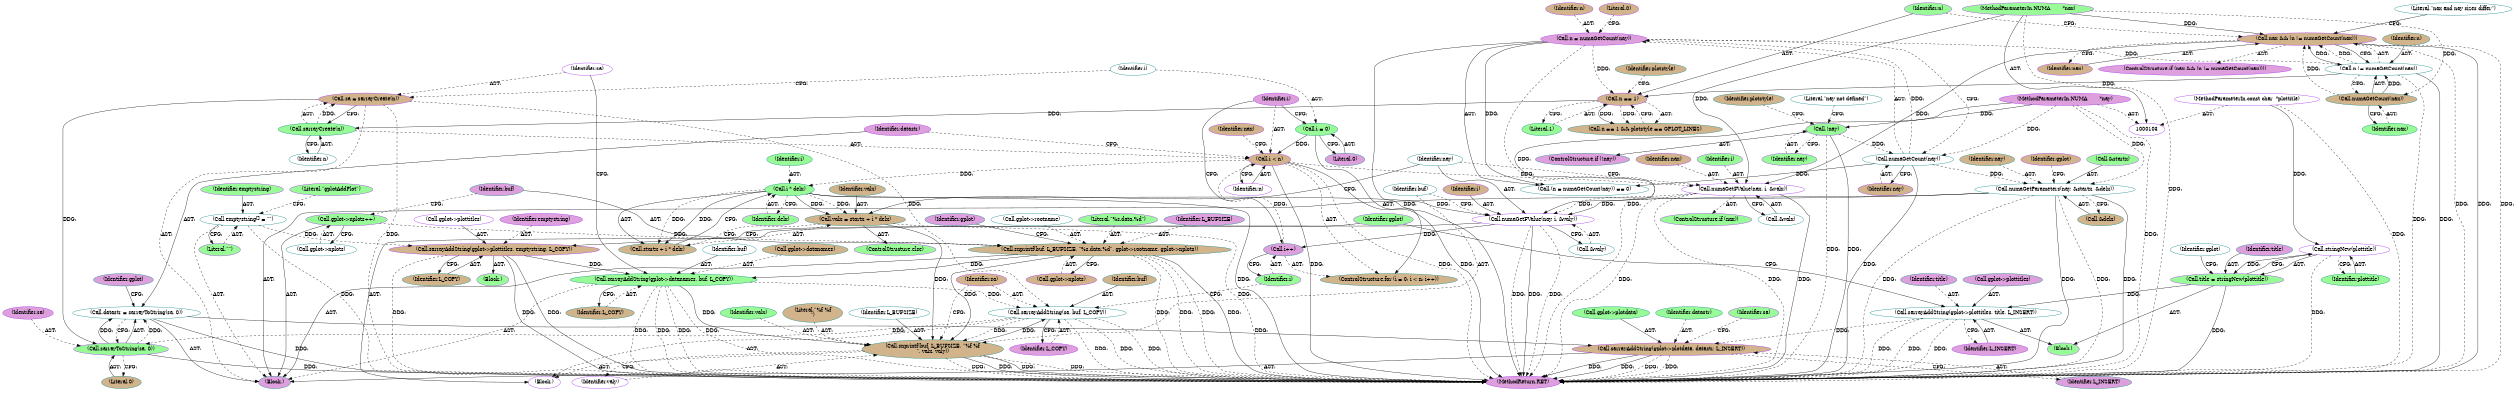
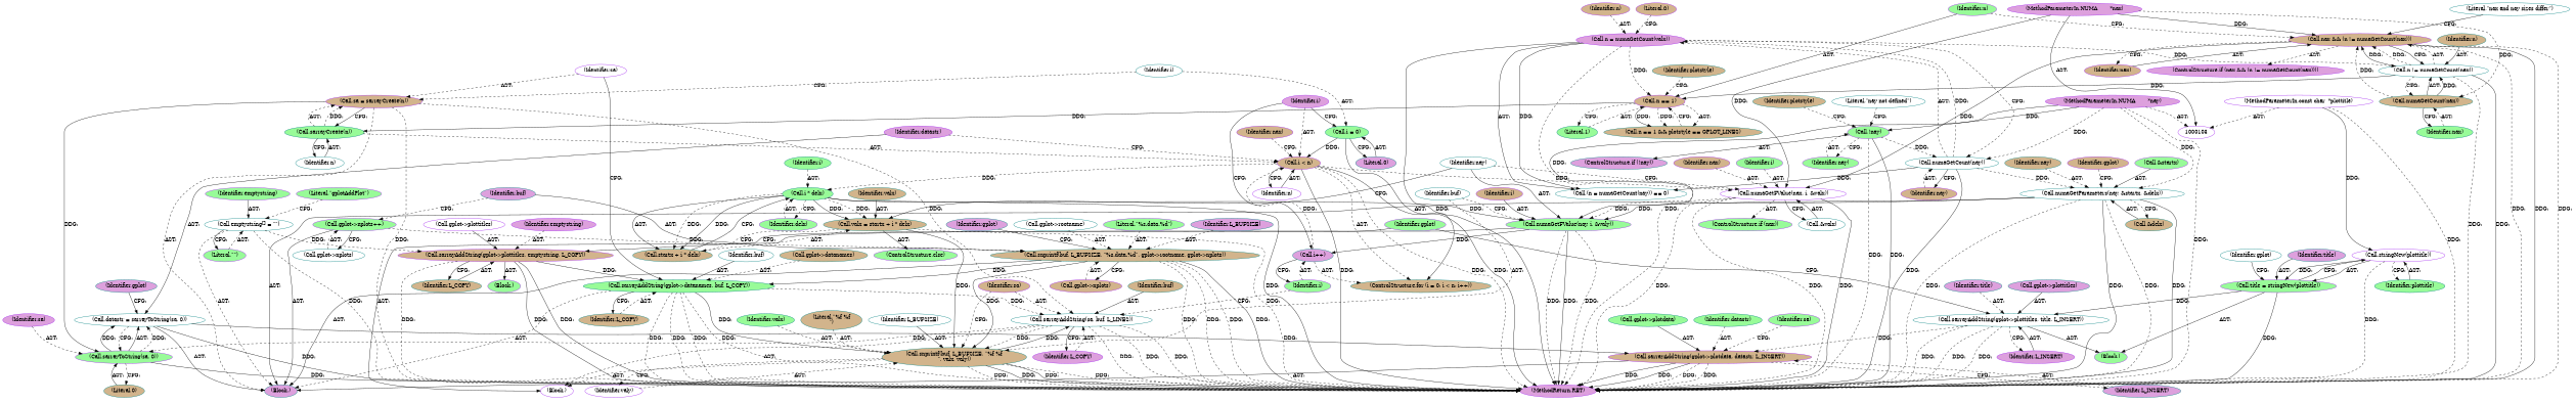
  digraph {
    fontname="DejaVu Serif"
    node [color=teal fillcolor=tan fontname="DejaVu Serif" style=filled]
    edge [fontname="DejaVu Serif" style=dashed]
    n1 [color=purple label="(Call,sarrayAddString(gplot->plotdata, datastr, L_INSERT))"]
    n2 [color=purple fillcolor=plum label="(MethodReturn,RET)"]
    n3 [fillcolor=plum label="(Block,)"]
    n4 [fillcolor=plum label="(Identifier,L_INSERT)"]
    n5 [fillcolor=white label="(Call,datastr = sarrayToString(sa, 0))"]
    n6 [color=purple fillcolor=palegreen label="(Call,sarrayToString(sa, 0))"]
    n7 [label="(Literal,0)"]
-   n8 [fillcolor=white label="(Call,sarrayAddString(sa, buf, L_COPY))"]
+   n8 [fillcolor=white label="(Call,sarrayAddString(sa, buf, L_LINES))"]
    n9 [label="(Call,snprintf(buf, L_BUFSIZE, \"%f %f\n\", valx, valy))"]
    n10 [color=purple fillcolor=plum label="(Identifier,L_COPY)"]
    n11 [color=purple fillcolor=white label="(Block,)"]
    n12 [color=purple fillcolor=white label="(Identifier,valy)"]
    n13 [color=purple label="(Call,sa = sarrayCreate(n))"]
    n14 [fillcolor=palegreen label="(Call,sarrayCreate(n))"]
    n15 [color=purple label="(Call,i < n)"]
    n16 [fillcolor=white label="(Identifier,n)"]
    n17 [color=purple fillcolor=white label="(Call,numaGetFValue(nax, i, &valx))"]
    n18 [fillcolor=palegreen label="(Call,i * delx)"]
    n19 [color=purple fillcolor=white label="(Identifier,n)"]
    n20 [label="(ControlStructure,for (i = 0; i < n; i++))"]
    n21 [color=purple label="(Call,n == 1)"]
    n22 [label="(Call,n == 1 && plotstyle == GPLOT_LINES)"]
    n23 [fillcolor=palegreen label="(Literal,1)"]
-   n24 [color=purple fillcolor=plum label="(Call,n = numaGetCount(nay))"]
+   n24 [color=purple fillcolor=plum label="(Call,n = numaGetCount(valx))"]
    n25 [fillcolor=white label="(Call,numaGetCount(nay))"]
    n26 [fillcolor=white label="(Call,n != numaGetCount(nax))"]
    n27 [fillcolor=white label="(Call,(n = numaGetCount(nay)) == 0)"]
    n28 [fillcolor=white label="(Call,numaGetParameters(nay, &startx, &delx))"]
    n29 [color=purple label="(Identifier,nay)"]
    n30 [label="(Call,numaGetCount(nax))"]
    n31 [color=purple label="(Call,nax && (n != numaGetCount(nax)))"]
-   n32 [color=purple fillcolor=white label="(Call,numaGetFValue(nay, i, &valy))"]
+   n32 [color=purple fillcolor=palegreen label="(Call,numaGetFValue(nay, i, &valy))"]
    n33 [label="(Call,&delx)"]
    n34 [color=purple fillcolor=palegreen label="(Call,!nay)"]
    n35 [color=purple fillcolor=palegreen label="(Identifier,nay)"]
    n36 [fillcolor=plum label="(ControlStructure,if (!nay))"]
    n37 [color=purple fillcolor=plum label="(MethodParameterIn,NUMA        *nay)"]
    1000103 [color=purple fillcolor=white]
    n39 [fillcolor=plum label="(Call,i++)"]
-   n40 [fillcolor=white label="(Call,&valy)"]
    n41 [fillcolor=palegreen label="(Identifier,nax)"]
    n42 [color=purple fillcolor=plum label="(ControlStructure,if (nax && (n != numaGetCount(nax))))"]
    n43 [color=purple label="(Identifier,nax)"]
-   n44 [color=purple fillcolor=palegreen label="(MethodParameterIn,NUMA        *nax)"]
+   n44 [color=purple fillcolor=plum label="(MethodParameterIn,NUMA        *nax)"]
    n45 [fillcolor=white label="(Call,&valx)"]
    n46 [color=purple fillcolor=palegreen label="(ControlStructure,if (nax))"]
    n47 [fillcolor=palegreen label="(Call,sarrayAddString(gplot->datanames, buf, L_COPY))"]
    n48 [label="(Identifier,L_COPY)"]
    n49 [label="(Call,snprintf(buf, L_BUFSIZE, \"%s.data.%d\", gplot->rootname, gplot->nplots))"]
    n50 [color=purple label="(Call,gplot->nplots)"]
    n51 [color=purple fillcolor=palegreen label="(Call,gplot->nplots++)"]
    n52 [fillcolor=white label="(Call,gplot->nplots)"]
    n53 [color=purple label="(Call,sarrayAddString(gplot->plottitles, emptystring, L_COPY))"]
    n54 [color=purple fillcolor=palegreen label="(Block,)"]
    n55 [label="(Identifier,L_COPY)"]
    n56 [fillcolor=white label="(Call,emptystring[] = \"\")"]
    n57 [color=purple fillcolor=palegreen label="(Literal,\"\")"]
    n58 [label="(Call,valx = startx + i * delx)"]
    n59 [label="(Call,startx + i * delx)"]
    n60 [color=purple fillcolor=palegreen label="(ControlStructure,else)"]
    n61 [color=purple fillcolor=palegreen label="(Identifier,delx)"]
    n62 [fillcolor=palegreen label="(Call,i = 0)"]
    n63 [fillcolor=plum label="(Literal,0)"]
    n64 [color=purple fillcolor=palegreen label="(Identifier,i)"]
    n65 [fillcolor=white label="(Call,sarrayAddString(gplot->plottitles, title, L_INSERT))"]
    n66 [color=purple fillcolor=plum label="(Identifier,L_INSERT)"]
    n67 [color=purple fillcolor=palegreen label="(Block,)"]
    n68 [color=purple fillcolor=palegreen label="(Call,title = stringNew(plottitle))"]
    n69 [color=purple fillcolor=white label="(Call,stringNew(plottitle))"]
    n70 [fillcolor=palegreen label="(Identifier,plottitle)"]
    n71 [color=purple fillcolor=white label="(MethodParameterIn,const char  *plottitle)"]
    n72 [color=purple label="(Literal,0)"]
    n73 [fillcolor=palegreen label="(Call,gplot->plotdata)"]
    n74 [fillcolor=palegreen label="(Identifier,valx)"]
    n75 [fillcolor=plum label="(Identifier,gplot)"]
    n76 [color=purple fillcolor=plum label="(Identifier,i)"]
    n77 [fillcolor=white label="(Literal,\"nax and nay sizes differ\")"]
    n78 [color=purple fillcolor=palegreen label="(Identifier,gplot)"]
    n79 [label="(Identifier,plotstyle)"]
    n80 [color=purple label="(Identifier,nax)"]
    n81 [color=purple label="(Identifier,nax)"]
    n82 [fillcolor=palegreen label="(Identifier,datastr)"]
    n83 [fillcolor=white label="(Literal,\"nay not defined\")"]
    n84 [fillcolor=plum label="(Call,gplot->plottitles)"]
    n85 [fillcolor=white label="(Identifier,buf)"]
    n86 [color=purple label="(Identifier,gplot)"]
    n87 [color=purple fillcolor=plum label="(Identifier,datastr)"]
    n88 [fillcolor=plum label="(Identifier,title)"]
    n89 [color=purple fillcolor=plum label="(Identifier,sa)"]
    n90 [color=purple fillcolor=plum label="(Identifier,emptystring)"]
    n91 [color=purple label="(Identifier,i)"]
    n92 [label="(Identifier,plotstyle)"]
    n93 [color=purple fillcolor=palegreen label="(Identifier,i)"]
    n94 [fillcolor=plum label="(Identifier,gplot)"]
    n95 [label="(Literal,\"%f %f\n\")"]
    n96 [label="(Identifier,n)"]
    n97 [color=purple fillcolor=white label="(Identifier,sa)"]
    n98 [color=purple fillcolor=palegreen label="(Call,&startx)"]
    n99 [color=purple fillcolor=palegreen label="(Literal,\"gplotAddPlot\")"]
    n100 [label="(Identifier,nay)"]
    n101 [fillcolor=white label="(Call,gplot->rootname)"]
    n102 [color=purple fillcolor=palegreen label="(Identifier,n)"]
    n103 [color=purple fillcolor=palegreen label="(Identifier,sa)"]
    n104 [fillcolor=white label="(Identifier,gplot)"]
    n105 [label="(Call,gplot->datanames)"]
    n106 [color=purple fillcolor=white label="(Call,gplot->plottitles)"]
    n107 [fillcolor=white label="(Identifier,buf)"]
    n108 [color=purple fillcolor=palegreen label="(Identifier,emptystring)"]
    n109 [fillcolor=plum label="(Identifier,buf)"]
    n110 [label="(Identifier,buf)"]
    n111 [color=purple fillcolor=palegreen label="(Literal,\"%s.data.%d\")"]
    n112 [fillcolor=white label="(Identifier,L_BUFSIZE)"]
    n113 [fillcolor=plum label="(Identifier,L_BUFSIZE)"]
    n114 [fillcolor=palegreen label="(Identifier,i)"]
    n115 [label="(Identifier,valx)"]
    n116 [color=purple label="(Identifier,sa)"]
    n117 [color=purple label="(Identifier,n)"]
    n118 [fillcolor=plum label="(Identifier,title)"]
    n119 [fillcolor=white label="(Identifier,i)"]
    n120 [fillcolor=white label="(Identifier,nay)"]
    n1 -> n2 [label="DDG: " style=solid]
    n1 -> n2 [label="DDG: "]
    n1 -> n2 [label="DDG: "]
    n1 -> n2 [label="DDG: " style=solid]
    n1 -> n3 [label="AST: " style=solid]
    n1 -> n4 [label="CFG: "]
    n4 -> n1 [label="AST: "]
    n5 -> n1 [label="DDG: " style=solid]
    n5 -> n2 [label="DDG: " style=solid]
    n5 -> n3 [label="AST: " style=solid]
    n5 -> n6 [label="CFG: "]
    n6 -> n2 [label="DDG: " style=solid]
    n6 -> n5 [label="AST: " style=solid]
    n6 -> n5 [label="DDG: "]
    n6 -> n5 [label="DDG: " style=solid]
    n6 -> n7 [label="CFG: "]
    n7 -> n6 [label="AST: " style=solid]
    n8 -> n2 [label="DDG: "]
    n8 -> n2 [label="DDG: "]
    n8 -> n2 [label="DDG: "]
    n8 -> n6 [label="DDG: "]
    n8 -> n9 [label="DDG: "]
    n8 -> n10 [label="CFG: " style=solid]
    n8 -> n11 [label="AST: "]
    n9 -> n2 [label="DDG: "]
    n9 -> n2 [label="DDG: "]
    n9 -> n2 [label="DDG: " style=solid]
    n9 -> n2 [label="DDG: " style=solid]
    n9 -> n8 [label="DDG: " style=solid]
    n9 -> n11 [label="AST: "]
    n9 -> n12 [label="CFG: "]
    n10 -> n8 [label="AST: "]
    n12 -> n9 [label="AST: "]
    n13 -> n2 [label="DDG: "]
    n13 -> n3 [label="AST: "]
    n13 -> n6 [label="DDG: " style=solid]
    n13 -> n8 [label="DDG: "]
    n13 -> n14 [label="CFG: " style=solid]
    n14 -> n13 [label="AST: "]
    n14 -> n13 [label="DDG: "]
    n14 -> n15 [label="AST: "]
    n14 -> n16 [label="CFG: " style=solid]
    n15 -> n2 [label="DDG: "]
    n15 -> n2 [label="DDG: " style=solid]
    n15 -> n2 [label="DDG: " style=solid]
    n15 -> n17 [label="DDG: "]
    n15 -> n18 [label="DDG: "]
    n15 -> n19 [label="CFG: " style=solid]
    n15 -> n20 [label="AST: "]
    n16 -> n14 [label="AST: " style=solid]
    n17 -> n2 [label="DDG: "]
    n17 -> n2 [label="DDG: "]
    n17 -> n2 [label="DDG: " style=solid]
    n17 -> n32 [label="DDG: "]
    n17 -> n45 [label="CFG: " style=solid]
    n17 -> n46 [label="AST: "]
    n18 -> n2 [label="DDG: " style=solid]
    n18 -> n32 [label="DDG: " style=solid]
    n18 -> n58 [label="DDG: "]
    n18 -> n58 [label="DDG: " style=solid]
    n18 -> n59 [label="AST: " style=solid]
    n18 -> n59 [label="DDG: "]
    n18 -> n59 [label="DDG: " style=solid]
    n18 -> n61 [label="CFG: "]
    n19 -> n15 [label="AST: " style=solid]
    n21 -> n14 [label="DDG: " style=solid]
    n21 -> n22 [label="AST: "]
    n21 -> n22 [label="DDG: " style=solid]
    n21 -> n22 [label="DDG: "]
    n21 -> n23 [label="CFG: "]
    n22 -> n21 [label="CFG: "]
    n23 -> n21 [label="AST: "]
    n24 -> n2 [label="DDG: " style=solid]
    n24 -> n2 [label="DDG: "]
    n24 -> n21 [label="DDG: "]
    n24 -> n25 [label="CFG: "]
    n24 -> n26 [label="DDG: "]
    n24 -> n27 [label="AST: " style=solid]
    n24 -> n27 [label="DDG: " style=solid]
    n25 -> n2 [label="DDG: " style=solid]
    n25 -> n24 [label="AST: "]
    n25 -> n24 [label="DDG: "]
    n25 -> n27 [label="DDG: " style=solid]
    n25 -> n28 [label="DDG: "]
    n25 -> n29 [label="CFG: " style=solid]
    n26 -> n2 [label="DDG: " style=solid]
    n26 -> n2 [label="DDG: "]
    n26 -> n21 [label="DDG: " style=solid]
    n26 -> n30 [label="CFG: "]
    n26 -> n31 [label="AST: "]
    n26 -> n31 [label="DDG: " style=solid]
    n26 -> n31 [label="DDG: "]
    n28 -> n2 [label="DDG: " style=solid]
    n28 -> n2 [label="DDG: "]
    n28 -> n2 [label="DDG: " style=solid]
    n28 -> n2 [label="DDG: "]
    n28 -> n3 [label="AST: " style=solid]
    n28 -> n32 [label="DDG: " style=solid]
    n28 -> n33 [label="CFG: "]
    n29 -> n25 [label="AST: "]
    n30 -> n26 [label="AST: " style=solid]
    n30 -> n26 [label="DDG: " style=solid]
    n30 -> n31 [label="DDG: "]
    n30 -> n41 [label="CFG: " style=solid]
    n31 -> n2 [label="DDG: "]
    n31 -> n2 [label="DDG: "]
    n31 -> n2 [label="DDG: " style=solid]
    n31 -> n17 [label="DDG: " style=solid]
    n31 -> n26 [label="CFG: " style=solid]
    n31 -> n42 [label="AST: "]
    n31 -> n43 [label="CFG: "]
    n32 -> n2 [label="DDG: " style=solid]
    n32 -> n2 [label="DDG: "]
    n32 -> n2 [label="DDG: "]
    n32 -> n11 [label="AST: " style=solid]
    n32 -> n39 [label="DDG: " style=solid]
-   n32 -> n40 [label="CFG: " style=solid]
    n33 -> n28 [label="AST: " style=solid]
    n34 -> n2 [label="DDG: " style=solid]
    n34 -> n2 [label="DDG: "]
    n34 -> n25 [label="DDG: "]
    n34 -> n35 [label="CFG: "]
    n34 -> n36 [label="AST: " style=solid]
    n35 -> n34 [label="AST: "]
    n37 -> n2 [label="DDG: "]
    n37 -> n25 [label="DDG: "]
    n37 -> n28 [label="DDG: "]
    n37 -> n32 [label="DDG: " style=solid]
    n37 -> n34 [label="DDG: " style=solid]
    n37 -> 1000103 [label="AST: "]
    n39 -> n15 [label="DDG: "]
    n39 -> n20 [label="AST: "]
    n39 -> n64 [label="CFG: " style=solid]
-   n40 -> n32 [label="AST: "]
    n41 -> n30 [label="AST: "]
    n43 -> n31 [label="AST: " style=solid]
-   n44 -> n2 [label="DDG: "]
    n44 -> n17 [label="DDG: " style=solid]
    n44 -> n30 [label="DDG: "]
    n44 -> n31 [label="DDG: " style=solid]
    n44 -> 1000103 [label="AST: " style=solid]
    n45 -> n17 [label="AST: " style=solid]
    n47 -> n2 [label="DDG: "]
    n47 -> n2 [label="DDG: "]
    n47 -> n2 [label="DDG: "]
    n47 -> n2 [label="DDG: "]
    n47 -> n3 [label="AST: "]
    n47 -> n8 [label="DDG: "]
    n47 -> n9 [label="DDG: " style=solid]
    n47 -> n48 [label="CFG: " style=solid]
    n48 -> n47 [label="AST: "]
    n49 -> n2 [label="DDG: "]
    n49 -> n2 [label="DDG: "]
    n49 -> n2 [label="DDG: "]
    n49 -> n2 [label="DDG: " style=solid]
    n49 -> n3 [label="AST: " style=solid]
    n49 -> n9 [label="DDG: " style=solid]
    n49 -> n47 [label="DDG: " style=solid]
    n49 -> n50 [label="CFG: " style=solid]
    n50 -> n49 [label="AST: "]
    n51 -> n3 [label="AST: " style=solid]
    n51 -> n49 [label="DDG: "]
    n51 -> n52 [label="CFG: " style=solid]
    n52 -> n51 [label="AST: "]
    n53 -> n2 [label="DDG: "]
    n53 -> n2 [label="DDG: " style=solid]
    n53 -> n2 [label="DDG: " style=solid]
    n53 -> n47 [label="DDG: " style=solid]
    n53 -> n54 [label="AST: " style=solid]
    n53 -> n55 [label="CFG: " style=solid]
    n55 -> n53 [label="AST: " style=solid]
    n56 -> n2 [label="DDG: "]
    n56 -> n3 [label="AST: "]
    n56 -> n53 [label="DDG: "]
    n56 -> n57 [label="CFG: " style=solid]
    n57 -> n56 [label="AST: "]
    n58 -> n2 [label="DDG: "]
    n58 -> n9 [label="DDG: " style=solid]
    n58 -> n59 [label="CFG: "]
    n58 -> n60 [label="AST: " style=solid]
    n59 -> n18 [label="CFG: " style=solid]
    n59 -> n58 [label="AST: "]
    n61 -> n18 [label="AST: "]
    n62 -> n15 [label="DDG: " style=solid]
    n62 -> n20 [label="AST: " style=solid]
    n62 -> n63 [label="CFG: " style=solid]
    n63 -> n62 [label="AST: " style=solid]
    n64 -> n8 [label="CFG: "]
    n64 -> n39 [label="AST: "]
    n65 -> n1 [label="DDG: "]
    n65 -> n2 [label="DDG: "]
    n65 -> n2 [label="DDG: "]
    n65 -> n2 [label="DDG: "]
    n65 -> n66 [label="CFG: "]
    n65 -> n67 [label="AST: " style=solid]
    n66 -> n65 [label="AST: " style=solid]
    n68 -> n2 [label="DDG: " style=solid]
    n68 -> n65 [label="DDG: " style=solid]
    n68 -> n67 [label="AST: " style=solid]
    n68 -> n69 [label="CFG: " style=solid]
    n69 -> n2 [label="DDG: "]
    n69 -> n68 [label="AST: " style=solid]
    n69 -> n68 [label="DDG: " style=solid]
    n69 -> n70 [label="CFG: "]
    n70 -> n69 [label="AST: " style=solid]
    n71 -> n2 [label="DDG: "]
    n71 -> 1000103 [label="AST: "]
    n71 -> n69 [label="DDG: " style=solid]
    n72 -> n24 [label="CFG: "]
    n73 -> n1 [label="AST: " style=solid]
    n74 -> n9 [label="AST: "]
    n75 -> n5 [label="CFG: " style=solid]
    n76 -> n15 [label="AST: "]
    n76 -> n39 [label="CFG: " style=solid]
    n76 -> n62 [label="CFG: " style=solid]
    n77 -> n31 [label="CFG: " style=solid]
    n78 -> n53 [label="CFG: " style=solid]
    n78 -> n65 [label="CFG: " style=solid]
    n79 -> n34 [label="CFG: "]
    n80 -> n15 [label="CFG: "]
    n81 -> n17 [label="AST: "]
    n82 -> n1 [label="AST: "]
    n83 -> n34 [label="CFG: "]
    n84 -> n65 [label="AST: " style=solid]
    n85 -> n47 [label="AST: " style=solid]
    n86 -> n28 [label="CFG: "]
    n87 -> n5 [label="AST: " style=solid]
    n87 -> n15 [label="CFG: "]
    n88 -> n65 [label="AST: "]
    n89 -> n6 [label="AST: "]
    n90 -> n53 [label="AST: "]
    n91 -> n32 [label="AST: " style=solid]
    n92 -> n21 [label="CFG: "]
    n93 -> n17 [label="AST: "]
    n94 -> n49 [label="CFG: " style=solid]
    n95 -> n9 [label="AST: "]
    n96 -> n26 [label="AST: " style=solid]
    n97 -> n13 [label="AST: "]
    n97 -> n47 [label="CFG: " style=solid]
    n98 -> n28 [label="AST: " style=solid]
    n99 -> n56 [label="CFG: "]
    n100 -> n28 [label="AST: "]
    n101 -> n49 [label="AST: "]
    n102 -> n21 [label="AST: " style=solid]
    n102 -> n31 [label="CFG: "]
    n103 -> n1 [label="CFG: "]
    n104 -> n68 [label="CFG: " style=solid]
    n105 -> n47 [label="AST: "]
    n106 -> n53 [label="AST: " style=solid]
    n107 -> n9 [label="AST: "]
    n107 -> n32 [label="CFG: "]
    n108 -> n56 [label="AST: " style=solid]
    n109 -> n49 [label="AST: " style=solid]
    n109 -> n51 [label="CFG: "]
    n110 -> n8 [label="AST: " style=solid]
    n111 -> n49 [label="AST: "]
    n112 -> n9 [label="AST: " style=solid]
    n113 -> n49 [label="AST: "]
    n114 -> n18 [label="AST: "]
    n115 -> n58 [label="AST: " style=solid]
    n116 -> n8 [label="AST: "]
    n116 -> n9 [label="CFG: "]
    n117 -> n24 [label="AST: "]
    n118 -> n68 [label="AST: " style=solid]
    n119 -> n13 [label="CFG: "]
    n119 -> n62 [label="AST: "]
    n120 -> n17 [label="CFG: "]
    n120 -> n32 [label="AST: " style=solid]
    n120 -> n58 [label="CFG: " style=solid]
  }
